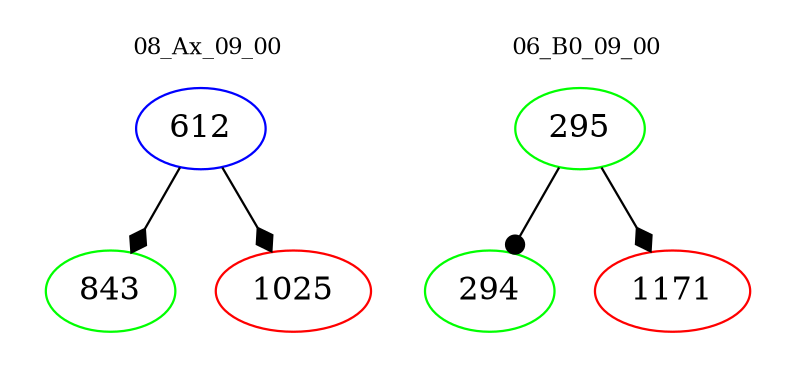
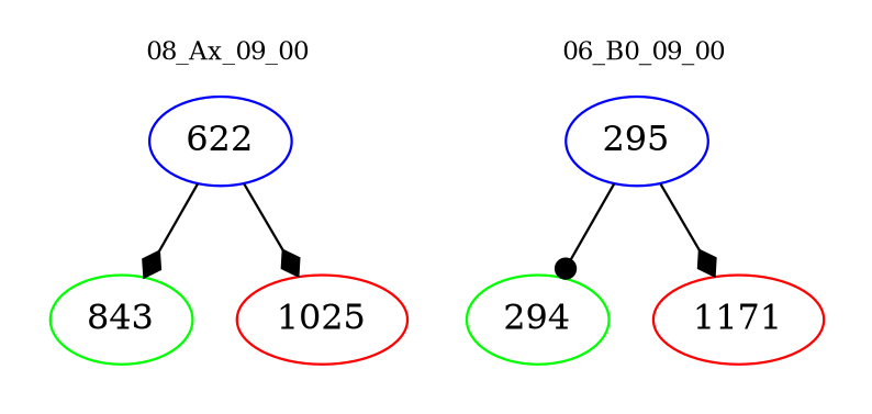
  digraph {
    node [color=blue]
    edge [arrowhead=diamond color=black]
-   n1 [label=612]
+   n1 [label=622]
    n2 [color=green label=843]
    n3 [color=red label=1025]
-   n4 [color=green label=295]
+   n4 [label=295]
    n5 [color=green label=294]
    n6 [color=red label=1171]
    subgraph cluster_1 {
      color=white
      fontsize=10
      label="08_Ax_09_00"
      n1
      n2
      n3
    }
    subgraph cluster_2 {
      color=white
      fontsize=10
      label="06_B0_09_00"
      n4
      n5
      n6
    }
    n1 -> n2
    n1 -> n3
    n4 -> n5 [arrowhead=dot]
    n4 -> n6
  }
